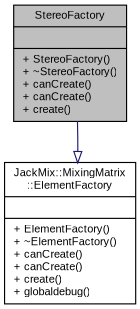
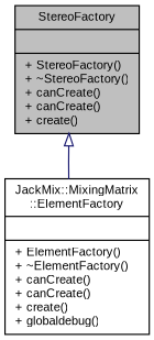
  digraph {
    fontname="Liberation Sans"
    node [color=black fontname="Liberation Sans" fontsize=10 shape=record style=filled]
    n1 [fillcolor=grey75 fontcolor=black height=0.2 label="{StereoFactory\n||+ StereoFactory()\l+ ~StereoFactory()\l+ canCreate()\l+ canCreate()\l+ create()\l}" width=0.4]
    n2 [fillcolor=white height=0.2 label="{JackMix::MixingMatrix\l::ElementFactory\n||+ ElementFactory()\l+ ~ElementFactory()\l+ canCreate()\l+ canCreate()\l+ create()\l+ globaldebug()\l}" width=0.4]
-   n2 -> n1 [arrowtail=onormal color=midnightblue dir=back fontname="Liberation Sans" fontsize=10 labelfontname=Helvetica labelfontsize=10 style=solid]
+   n1 -> n2 [arrowtail=onormal color=midnightblue dir=back fontname="Liberation Sans" fontsize=10 labelfontname=Helvetica labelfontsize=10 style=solid]
  }
